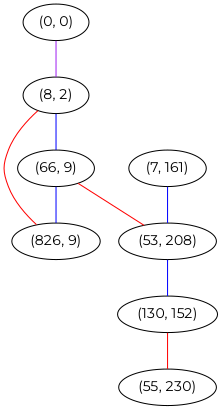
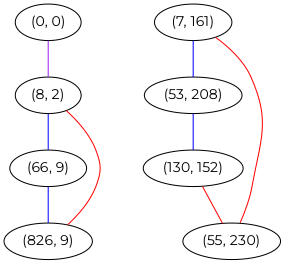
  graph {
    fontname=Montserrat
    node [fontname=Montserrat]
    edge [color=blue fontname=Montserrat weight=3]
    "(0, 0)"
    "(8, 2)"
    "(66, 9)"
    n4 [label="(826, 9)"]
    "(53, 208)"
    "(130, 152)"
    n7 [label="(7, 161)"]
    "(55, 230)"
    "(0, 0)" -- "(8, 2)" [color=purple weight=4]
    "(8, 2)" -- "(66, 9)"
    "(8, 2)" -- n4 [color=red weight=1]
    "(66, 9)" -- n4
-   "(66, 9)" -- "(53, 208)" [color=red weight=1]
    "(53, 208)" -- "(130, 152)"
    "(130, 152)" -- "(55, 230)" [color=red weight=1]
    n7 -- "(53, 208)"
+   n7 -- "(55, 230)" [color=red weight=1]
  }
